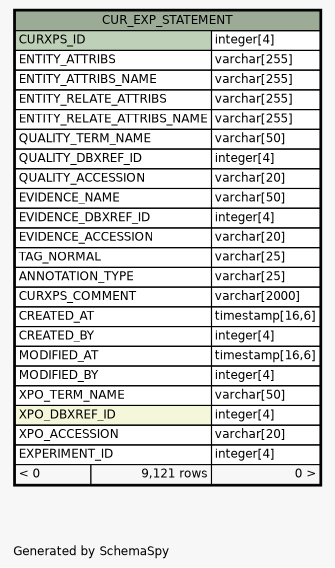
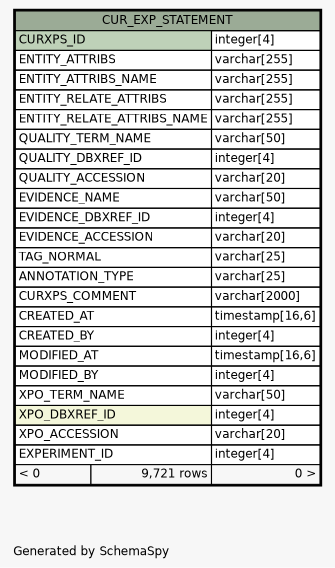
  digraph {
    bgcolor="#f7f7f7"
    fontname=Helvetica
    fontsize=11
    label="\nGenerated by SchemaSpy"
    labeljust=l
    nodesep=0.18
    rankdir=RL
    ranksep=0.46
-   n1 [fontname=Helvetica fontsize=11 label=<     <TABLE BORDER="2" CELLBORDER="1" CELLSPACING="0" BGCOLOR="#ffffff">       <TR><TD COLSPAN="3" BGCOLOR="#9bab96" ALIGN="CENTER">CUR_EXP_STATEMENT</TD></TR>       <TR><TD PORT="CURXPS_ID" COLSPAN="2" BGCOLOR="#bed1b8" ALIGN="LEFT">CURXPS_ID</TD><TD PORT="CURXPS_ID.type" ALIGN="LEFT">integer[4]</TD></TR>       <TR><TD PORT="ENTITY_ATTRIBS" COLSPAN="2" ALIGN="LEFT">ENTITY_ATTRIBS</TD><TD PORT="ENTITY_ATTRIBS.type" ALIGN="LEFT">varchar[255]</TD></TR>       <TR><TD PORT="ENTITY_ATTRIBS_NAME" COLSPAN="2" ALIGN="LEFT">ENTITY_ATTRIBS_NAME</TD><TD PORT="ENTITY_ATTRIBS_NAME.type" ALIGN="LEFT">varchar[255]</TD></TR>       <TR><TD PORT="ENTITY_RELATE_ATTRIBS" COLSPAN="2" ALIGN="LEFT">ENTITY_RELATE_ATTRIBS</TD><TD PORT="ENTITY_RELATE_ATTRIBS.type" ALIGN="LEFT">varchar[255]</TD></TR>       <TR><TD PORT="ENTITY_RELATE_ATTRIBS_NAME" COLSPAN="2" ALIGN="LEFT">ENTITY_RELATE_ATTRIBS_NAME</TD><TD PORT="ENTITY_RELATE_ATTRIBS_NAME.type" ALIGN="LEFT">varchar[255]</TD></TR>       <TR><TD PORT="QUALITY_TERM_NAME" COLSPAN="2" ALIGN="LEFT">QUALITY_TERM_NAME</TD><TD PORT="QUALITY_TERM_NAME.type" ALIGN="LEFT">varchar[50]</TD></TR>       <TR><TD PORT="QUALITY_DBXREF_ID" COLSPAN="2" ALIGN="LEFT">QUALITY_DBXREF_ID</TD><TD PORT="QUALITY_DBXREF_ID.type" ALIGN="LEFT">integer[4]</TD></TR>       <TR><TD PORT="QUALITY_ACCESSION" COLSPAN="2" ALIGN="LEFT">QUALITY_ACCESSION</TD><TD PORT="QUALITY_ACCESSION.type" ALIGN="LEFT">varchar[20]</TD></TR>       <TR><TD PORT="EVIDENCE_NAME" COLSPAN="2" ALIGN="LEFT">EVIDENCE_NAME</TD><TD PORT="EVIDENCE_NAME.type" ALIGN="LEFT">varchar[50]</TD></TR>       <TR><TD PORT="EVIDENCE_DBXREF_ID" COLSPAN="2" ALIGN="LEFT">EVIDENCE_DBXREF_ID</TD><TD PORT="EVIDENCE_DBXREF_ID.type" ALIGN="LEFT">integer[4]</TD></TR>       <TR><TD PORT="EVIDENCE_ACCESSION" COLSPAN="2" ALIGN="LEFT">EVIDENCE_ACCESSION</TD><TD PORT="EVIDENCE_ACCESSION.type" ALIGN="LEFT">varchar[20]</TD></TR>       <TR><TD PORT="TAG_NORMAL" COLSPAN="2" ALIGN="LEFT">TAG_NORMAL</TD><TD PORT="TAG_NORMAL.type" ALIGN="LEFT">varchar[25]</TD></TR>       <TR><TD PORT="ANNOTATION_TYPE" COLSPAN="2" ALIGN="LEFT">ANNOTATION_TYPE</TD><TD PORT="ANNOTATION_TYPE.type" ALIGN="LEFT">varchar[25]</TD></TR>       <TR><TD PORT="CURXPS_COMMENT" COLSPAN="2" ALIGN="LEFT">CURXPS_COMMENT</TD><TD PORT="CURXPS_COMMENT.type" ALIGN="LEFT">varchar[2000]</TD></TR>       <TR><TD PORT="CREATED_AT" COLSPAN="2" ALIGN="LEFT">CREATED_AT</TD><TD PORT="CREATED_AT.type" ALIGN="LEFT">timestamp[16,6]</TD></TR>       <TR><TD PORT="CREATED_BY" COLSPAN="2" ALIGN="LEFT">CREATED_BY</TD><TD PORT="CREATED_BY.type" ALIGN="LEFT">integer[4]</TD></TR>       <TR><TD PORT="MODIFIED_AT" COLSPAN="2" ALIGN="LEFT">MODIFIED_AT</TD><TD PORT="MODIFIED_AT.type" ALIGN="LEFT">timestamp[16,6]</TD></TR>       <TR><TD PORT="MODIFIED_BY" COLSPAN="2" ALIGN="LEFT">MODIFIED_BY</TD><TD PORT="MODIFIED_BY.type" ALIGN="LEFT">integer[4]</TD></TR>       <TR><TD PORT="XPO_TERM_NAME" COLSPAN="2" ALIGN="LEFT">XPO_TERM_NAME</TD><TD PORT="XPO_TERM_NAME.type" ALIGN="LEFT">varchar[50]</TD></TR>       <TR><TD PORT="XPO_DBXREF_ID" COLSPAN="2" BGCOLOR="#f4f7da" ALIGN="LEFT">XPO_DBXREF_ID</TD><TD PORT="XPO_DBXREF_ID.type" ALIGN="LEFT">integer[4]</TD></TR>       <TR><TD PORT="XPO_ACCESSION" COLSPAN="2" ALIGN="LEFT">XPO_ACCESSION</TD><TD PORT="XPO_ACCESSION.type" ALIGN="LEFT">varchar[20]</TD></TR>       <TR><TD PORT="EXPERIMENT_ID" COLSPAN="2" ALIGN="LEFT">EXPERIMENT_ID</TD><TD PORT="EXPERIMENT_ID.type" ALIGN="LEFT">integer[4]</TD></TR>       <TR><TD ALIGN="LEFT" BGCOLOR="#f7f7f7">&lt; 0</TD><TD ALIGN="RIGHT" BGCOLOR="#f7f7f7">9,121 rows</TD><TD ALIGN="RIGHT" BGCOLOR="#f7f7f7">0 &gt;</TD></TR>     </TABLE>> shape=plaintext]
+   n1 [fontname=Helvetica fontsize=11 label=<     <TABLE BORDER="2" CELLBORDER="1" CELLSPACING="0" BGCOLOR="#ffffff">       <TR><TD COLSPAN="3" BGCOLOR="#9bab96" ALIGN="CENTER">CUR_EXP_STATEMENT</TD></TR>       <TR><TD PORT="CURXPS_ID" COLSPAN="2" BGCOLOR="#bed1b8" ALIGN="LEFT">CURXPS_ID</TD><TD PORT="CURXPS_ID.type" ALIGN="LEFT">integer[4]</TD></TR>       <TR><TD PORT="ENTITY_ATTRIBS" COLSPAN="2" ALIGN="LEFT">ENTITY_ATTRIBS</TD><TD PORT="ENTITY_ATTRIBS.type" ALIGN="LEFT">varchar[255]</TD></TR>       <TR><TD PORT="ENTITY_ATTRIBS_NAME" COLSPAN="2" ALIGN="LEFT">ENTITY_ATTRIBS_NAME</TD><TD PORT="ENTITY_ATTRIBS_NAME.type" ALIGN="LEFT">varchar[255]</TD></TR>       <TR><TD PORT="ENTITY_RELATE_ATTRIBS" COLSPAN="2" ALIGN="LEFT">ENTITY_RELATE_ATTRIBS</TD><TD PORT="ENTITY_RELATE_ATTRIBS.type" ALIGN="LEFT">varchar[255]</TD></TR>       <TR><TD PORT="ENTITY_RELATE_ATTRIBS_NAME" COLSPAN="2" ALIGN="LEFT">ENTITY_RELATE_ATTRIBS_NAME</TD><TD PORT="ENTITY_RELATE_ATTRIBS_NAME.type" ALIGN="LEFT">varchar[255]</TD></TR>       <TR><TD PORT="QUALITY_TERM_NAME" COLSPAN="2" ALIGN="LEFT">QUALITY_TERM_NAME</TD><TD PORT="QUALITY_TERM_NAME.type" ALIGN="LEFT">varchar[50]</TD></TR>       <TR><TD PORT="QUALITY_DBXREF_ID" COLSPAN="2" ALIGN="LEFT">QUALITY_DBXREF_ID</TD><TD PORT="QUALITY_DBXREF_ID.type" ALIGN="LEFT">integer[4]</TD></TR>       <TR><TD PORT="QUALITY_ACCESSION" COLSPAN="2" ALIGN="LEFT">QUALITY_ACCESSION</TD><TD PORT="QUALITY_ACCESSION.type" ALIGN="LEFT">varchar[20]</TD></TR>       <TR><TD PORT="EVIDENCE_NAME" COLSPAN="2" ALIGN="LEFT">EVIDENCE_NAME</TD><TD PORT="EVIDENCE_NAME.type" ALIGN="LEFT">varchar[50]</TD></TR>       <TR><TD PORT="EVIDENCE_DBXREF_ID" COLSPAN="2" ALIGN="LEFT">EVIDENCE_DBXREF_ID</TD><TD PORT="EVIDENCE_DBXREF_ID.type" ALIGN="LEFT">integer[4]</TD></TR>       <TR><TD PORT="EVIDENCE_ACCESSION" COLSPAN="2" ALIGN="LEFT">EVIDENCE_ACCESSION</TD><TD PORT="EVIDENCE_ACCESSION.type" ALIGN="LEFT">varchar[20]</TD></TR>       <TR><TD PORT="TAG_NORMAL" COLSPAN="2" ALIGN="LEFT">TAG_NORMAL</TD><TD PORT="TAG_NORMAL.type" ALIGN="LEFT">varchar[25]</TD></TR>       <TR><TD PORT="ANNOTATION_TYPE" COLSPAN="2" ALIGN="LEFT">ANNOTATION_TYPE</TD><TD PORT="ANNOTATION_TYPE.type" ALIGN="LEFT">varchar[25]</TD></TR>       <TR><TD PORT="CURXPS_COMMENT" COLSPAN="2" ALIGN="LEFT">CURXPS_COMMENT</TD><TD PORT="CURXPS_COMMENT.type" ALIGN="LEFT">varchar[2000]</TD></TR>       <TR><TD PORT="CREATED_AT" COLSPAN="2" ALIGN="LEFT">CREATED_AT</TD><TD PORT="CREATED_AT.type" ALIGN="LEFT">timestamp[16,6]</TD></TR>       <TR><TD PORT="CREATED_BY" COLSPAN="2" ALIGN="LEFT">CREATED_BY</TD><TD PORT="CREATED_BY.type" ALIGN="LEFT">integer[4]</TD></TR>       <TR><TD PORT="MODIFIED_AT" COLSPAN="2" ALIGN="LEFT">MODIFIED_AT</TD><TD PORT="MODIFIED_AT.type" ALIGN="LEFT">timestamp[16,6]</TD></TR>       <TR><TD PORT="MODIFIED_BY" COLSPAN="2" ALIGN="LEFT">MODIFIED_BY</TD><TD PORT="MODIFIED_BY.type" ALIGN="LEFT">integer[4]</TD></TR>       <TR><TD PORT="XPO_TERM_NAME" COLSPAN="2" ALIGN="LEFT">XPO_TERM_NAME</TD><TD PORT="XPO_TERM_NAME.type" ALIGN="LEFT">varchar[50]</TD></TR>       <TR><TD PORT="XPO_DBXREF_ID" COLSPAN="2" BGCOLOR="#f4f7da" ALIGN="LEFT">XPO_DBXREF_ID</TD><TD PORT="XPO_DBXREF_ID.type" ALIGN="LEFT">integer[4]</TD></TR>       <TR><TD PORT="XPO_ACCESSION" COLSPAN="2" ALIGN="LEFT">XPO_ACCESSION</TD><TD PORT="XPO_ACCESSION.type" ALIGN="LEFT">varchar[20]</TD></TR>       <TR><TD PORT="EXPERIMENT_ID" COLSPAN="2" ALIGN="LEFT">EXPERIMENT_ID</TD><TD PORT="EXPERIMENT_ID.type" ALIGN="LEFT">integer[4]</TD></TR>       <TR><TD ALIGN="LEFT" BGCOLOR="#f7f7f7">&lt; 0</TD><TD ALIGN="RIGHT" BGCOLOR="#f7f7f7">9,721 rows</TD><TD ALIGN="RIGHT" BGCOLOR="#f7f7f7">0 &gt;</TD></TR>     </TABLE>> shape=plaintext]
  }
